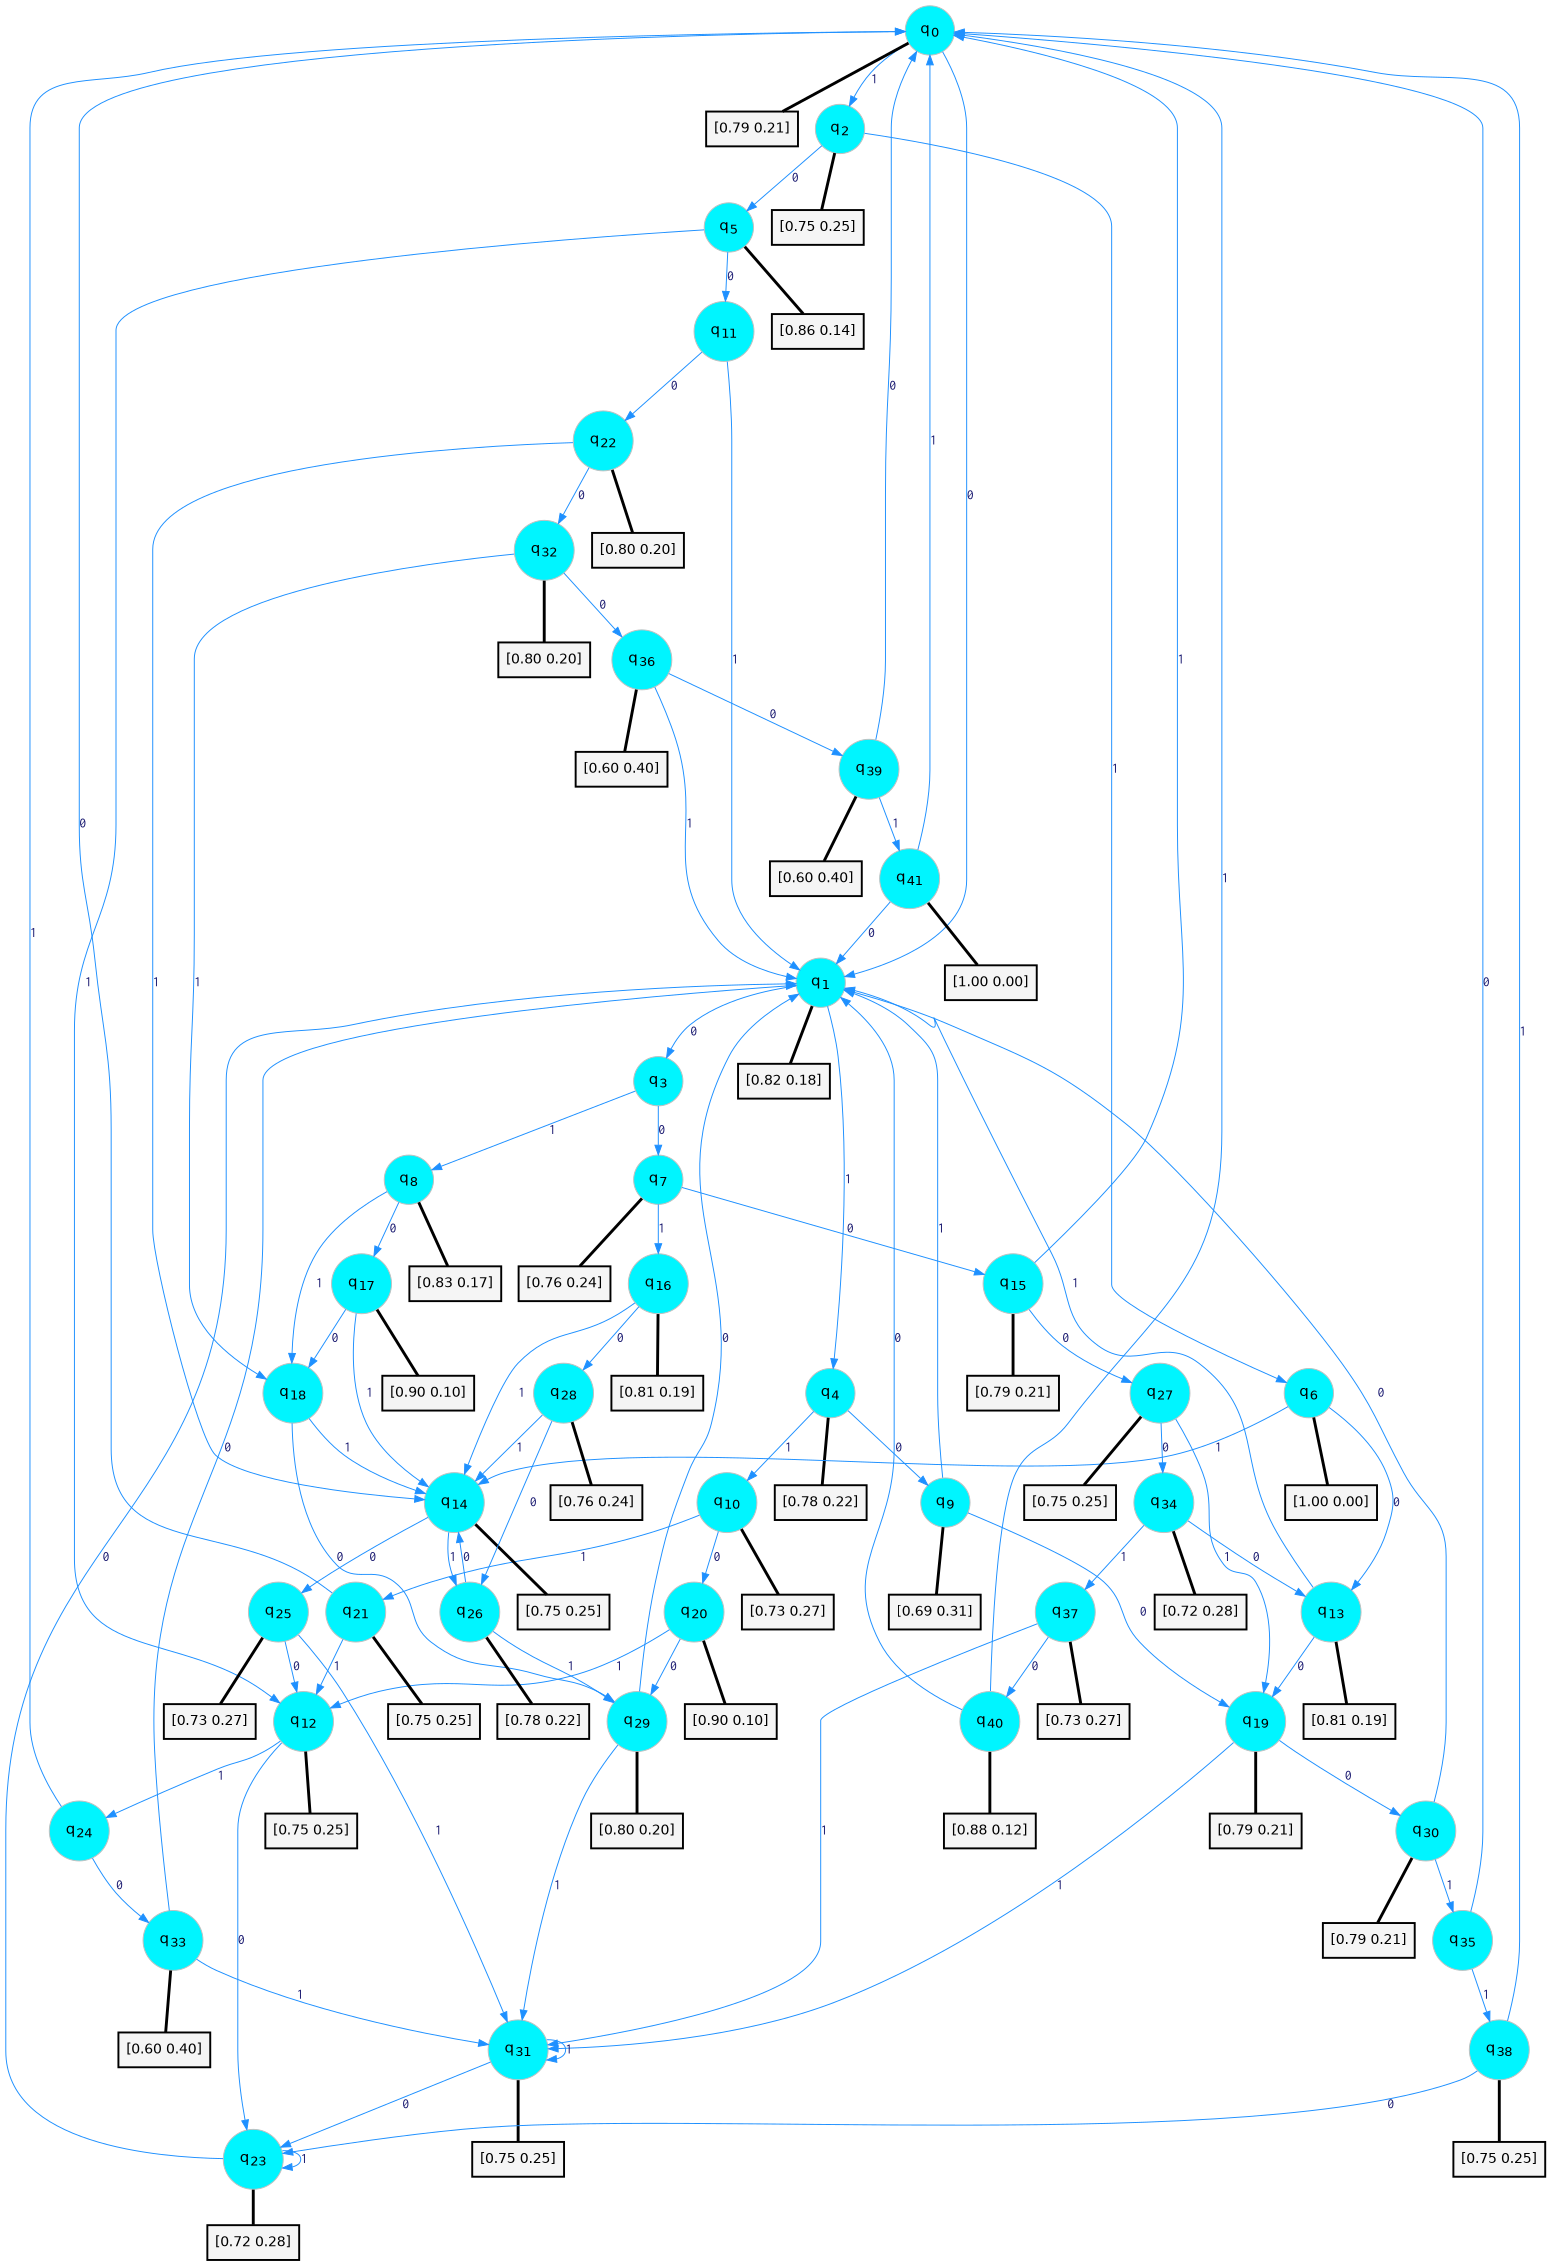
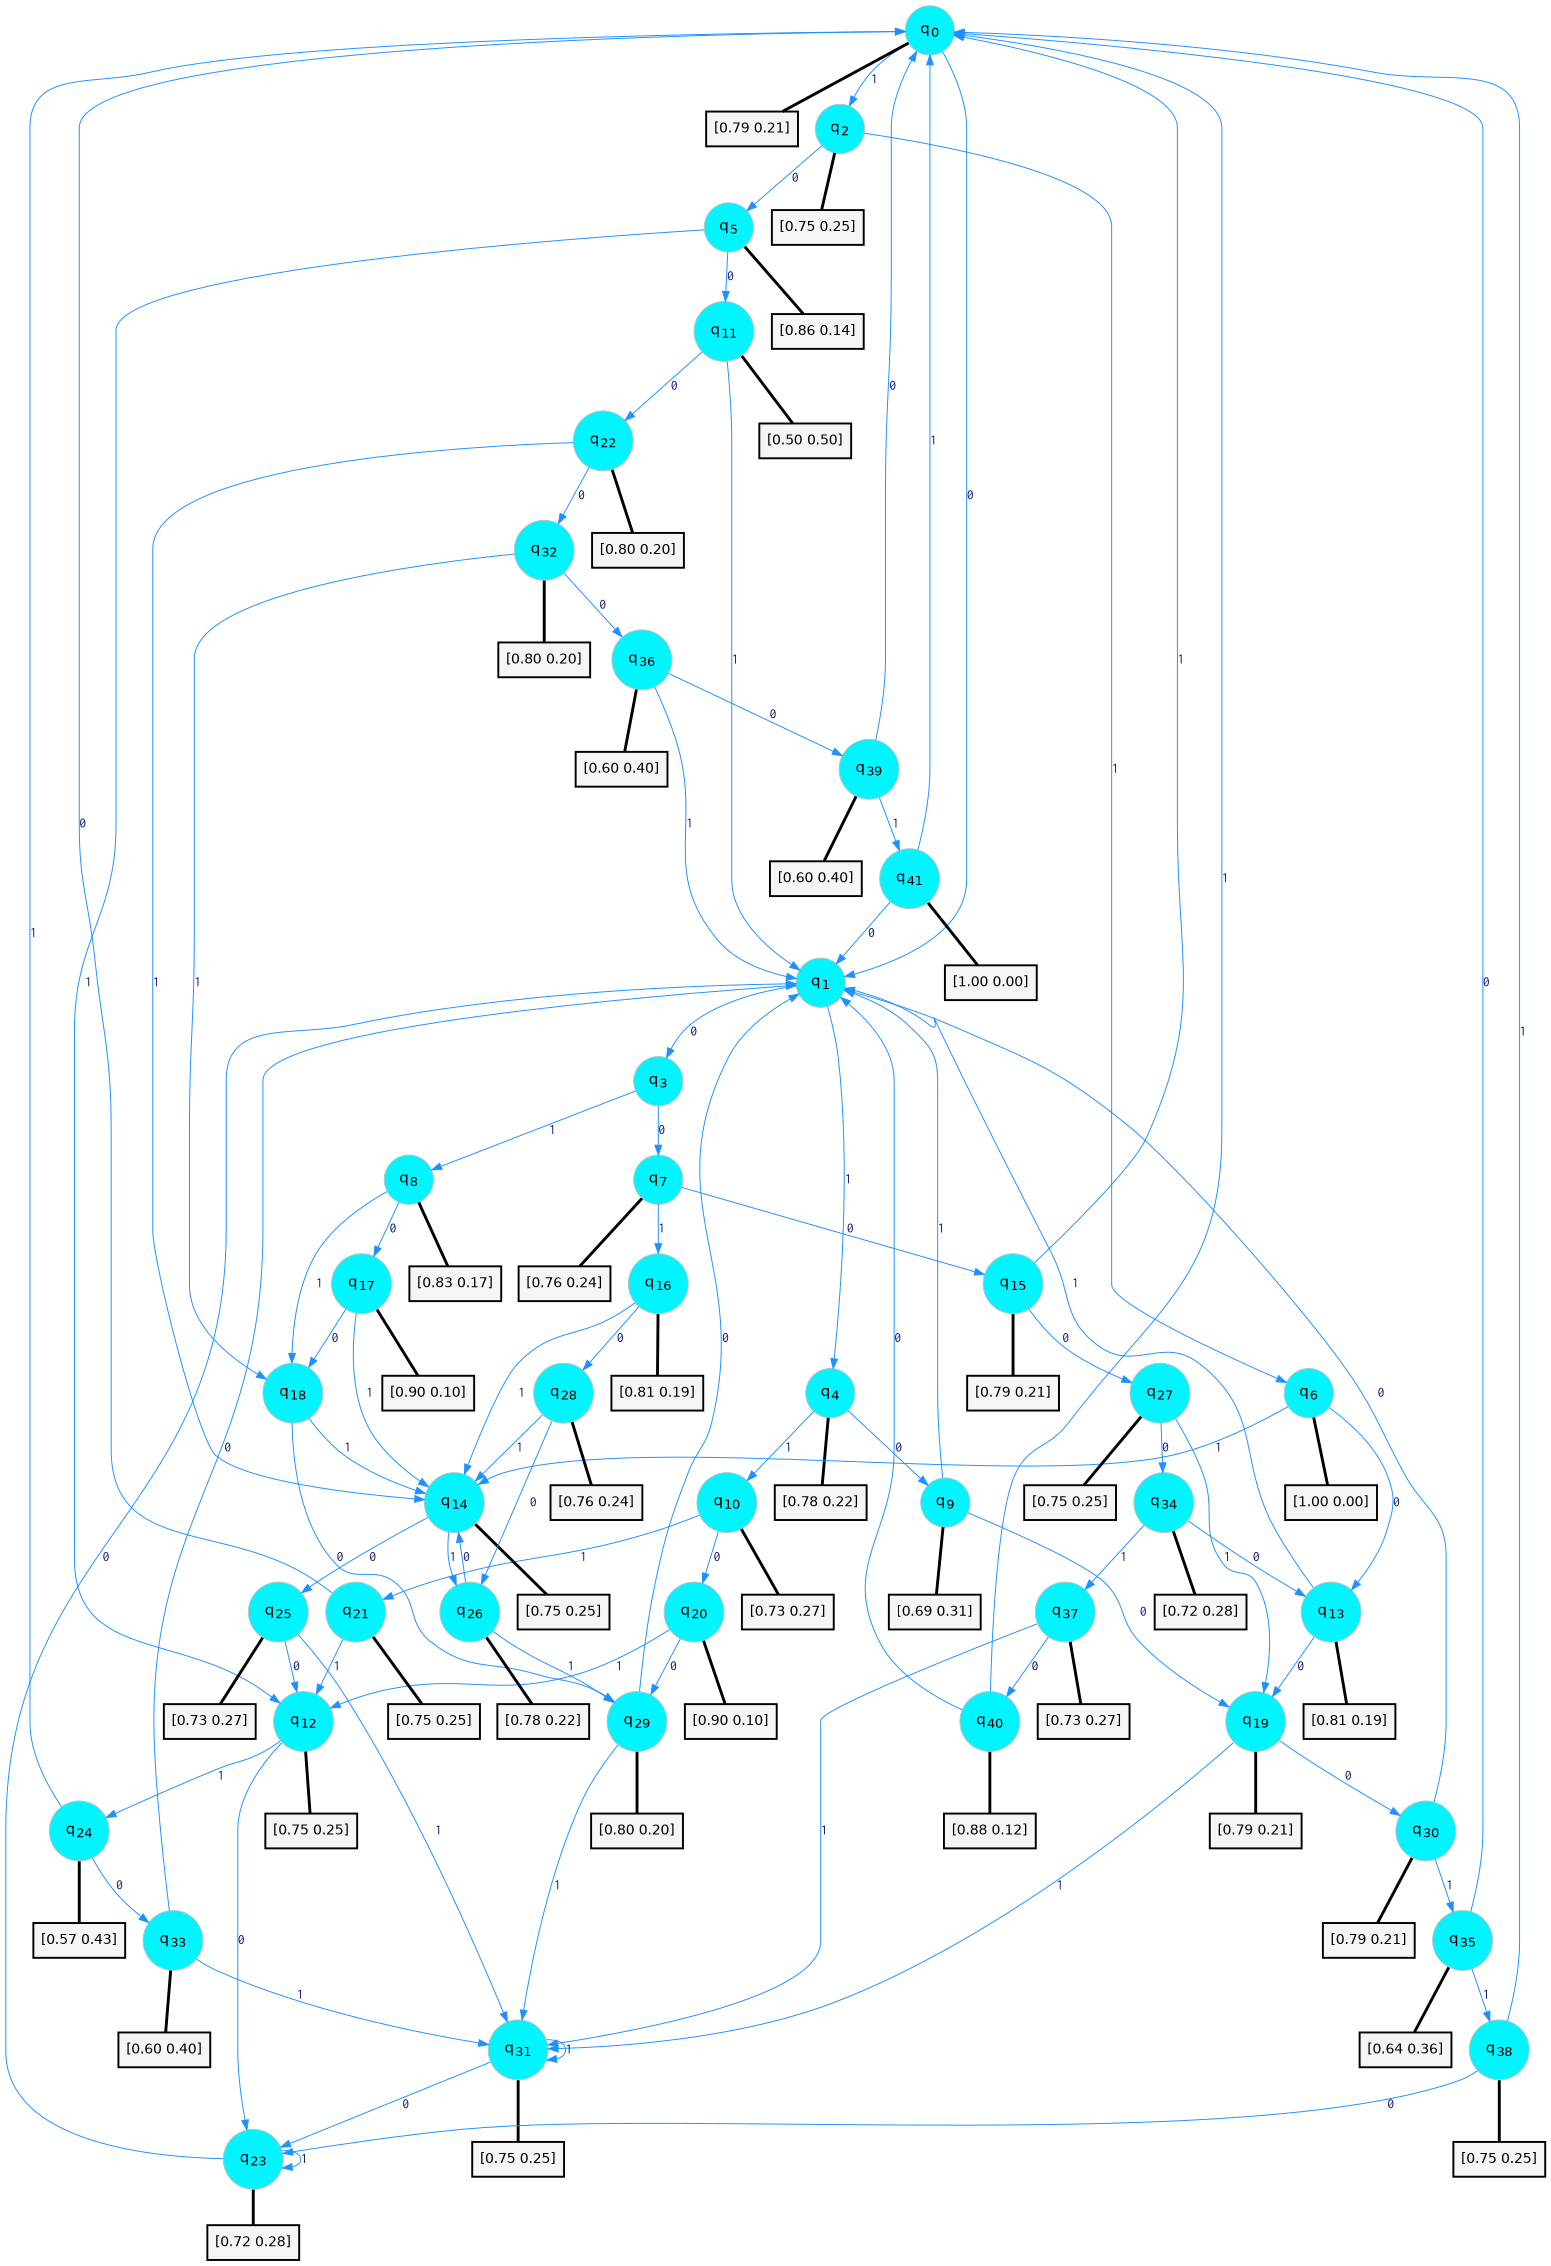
  digraph {
    rankdir=TD
    node [color=gray fillcolor=turquoise1 fontcolor=black fontname=Helvetica fontsize=16 fontweight=bold shape=circle style=filled]
    edge [arrowsize=1 color=dodgerblue1 fontcolor=midnightblue fontname=courier fontweight=bold penwidth=1 style=solid weight=20]
    n1 [label=<q<SUB>0</SUB>>]
    n2 [label=<q<SUB>1</SUB>>]
    n3 [label=<q<SUB>2</SUB>>]
    n4 [color=black fillcolor=whitesmoke fontsize=14 label="[0.79 0.21]" penwidth=2 shape=box]
    n5 [label=<q<SUB>3</SUB>>]
    n6 [label=<q<SUB>4</SUB>>]
-   n7 [color=black fillcolor=whitesmoke fontsize=14 label="[0.82 0.18]" penwidth=2 shape=box]
    n8 [label=<q<SUB>5</SUB>>]
    n9 [label=<q<SUB>6</SUB>>]
    n10 [color=black fillcolor=whitesmoke fontsize=14 label="[0.75 0.25]" penwidth=2 shape=box]
    n11 [label=<q<SUB>7</SUB>>]
    n12 [label=<q<SUB>8</SUB>>]
    n13 [label=<q<SUB>9</SUB>>]
    n14 [label=<q<SUB>10</SUB>>]
    n15 [color=black fillcolor=whitesmoke fontsize=14 label="[0.78 0.22]" penwidth=2 shape=box]
    n16 [label=<q<SUB>11</SUB>>]
    n17 [label=<q<SUB>12</SUB>>]
    n18 [color=black fillcolor=whitesmoke fontsize=14 label="[0.86 0.14]" penwidth=2 shape=box]
    n19 [label=<q<SUB>13</SUB>>]
    n20 [label=<q<SUB>14</SUB>>]
    n21 [color=black fillcolor=whitesmoke fontsize=14 label="[1.00 0.00]" penwidth=2 shape=box]
    n22 [label=<q<SUB>15</SUB>>]
    n23 [label=<q<SUB>16</SUB>>]
    n24 [color=black fillcolor=whitesmoke fontsize=14 label="[0.76 0.24]" penwidth=2 shape=box]
    n25 [label=<q<SUB>17</SUB>>]
    n26 [label=<q<SUB>18</SUB>>]
    n27 [color=black fillcolor=whitesmoke fontsize=14 label="[0.83 0.17]" penwidth=2 shape=box]
    n28 [label=<q<SUB>19</SUB>>]
    n29 [color=black fillcolor=whitesmoke fontsize=14 label="[0.69 0.31]" penwidth=2 shape=box]
    n30 [label=<q<SUB>20</SUB>>]
    n31 [label=<q<SUB>21</SUB>>]
    n32 [color=black fillcolor=whitesmoke fontsize=14 label="[0.73 0.27]" penwidth=2 shape=box]
    n33 [label=<q<SUB>22</SUB>>]
+   n34 [color=black fillcolor=whitesmoke fontsize=14 label="[0.50 0.50]" penwidth=2 shape=box]
    n35 [label=<q<SUB>23</SUB>>]
    n36 [label=<q<SUB>24</SUB>>]
    n37 [color=black fillcolor=whitesmoke fontsize=14 label="[0.75 0.25]" penwidth=2 shape=box]
    n38 [color=black fillcolor=whitesmoke fontsize=14 label="[0.81 0.19]" penwidth=2 shape=box]
    n39 [label=<q<SUB>25</SUB>>]
    n40 [label=<q<SUB>26</SUB>>]
    n41 [color=black fillcolor=whitesmoke fontsize=14 label="[0.75 0.25]" penwidth=2 shape=box]
    n42 [label=<q<SUB>27</SUB>>]
    n43 [color=black fillcolor=whitesmoke fontsize=14 label="[0.79 0.21]" penwidth=2 shape=box]
    n44 [label=<q<SUB>28</SUB>>]
    n45 [color=black fillcolor=whitesmoke fontsize=14 label="[0.81 0.19]" penwidth=2 shape=box]
    n46 [color=black fillcolor=whitesmoke fontsize=14 label="[0.90 0.10]" penwidth=2 shape=box]
    n47 [label=<q<SUB>29</SUB>>]
    n48 [label=<q<SUB>30</SUB>>]
    n49 [label=<q<SUB>31</SUB>>]
    n50 [color=black fillcolor=whitesmoke fontsize=14 label="[0.79 0.21]" penwidth=2 shape=box]
    n51 [color=black fillcolor=whitesmoke fontsize=14 label="[0.90 0.10]" penwidth=2 shape=box]
    n52 [color=black fillcolor=whitesmoke fontsize=14 label="[0.75 0.25]" penwidth=2 shape=box]
    n53 [label=<q<SUB>32</SUB>>]
    n54 [color=black fillcolor=whitesmoke fontsize=14 label="[0.80 0.20]" penwidth=2 shape=box]
    n55 [color=black fillcolor=whitesmoke fontsize=14 label="[0.72 0.28]" penwidth=2 shape=box]
    n56 [label=<q<SUB>33</SUB>>]
+   n57 [color=black fillcolor=whitesmoke fontsize=14 label="[0.57 0.43]" penwidth=2 shape=box]
    n58 [color=black fillcolor=whitesmoke fontsize=14 label="[0.73 0.27]" penwidth=2 shape=box]
    n59 [color=black fillcolor=whitesmoke fontsize=14 label="[0.78 0.22]" penwidth=2 shape=box]
    n60 [label=<q<SUB>34</SUB>>]
    n61 [color=black fillcolor=whitesmoke fontsize=14 label="[0.75 0.25]" penwidth=2 shape=box]
    n62 [color=black fillcolor=whitesmoke fontsize=14 label="[0.76 0.24]" penwidth=2 shape=box]
    n63 [color=black fillcolor=whitesmoke fontsize=14 label="[0.80 0.20]" penwidth=2 shape=box]
    n64 [label=<q<SUB>35</SUB>>]
    n65 [color=black fillcolor=whitesmoke fontsize=14 label="[0.79 0.21]" penwidth=2 shape=box]
    n66 [color=black fillcolor=whitesmoke fontsize=14 label="[0.75 0.25]" penwidth=2 shape=box]
    n67 [label=<q<SUB>36</SUB>>]
    n68 [color=black fillcolor=whitesmoke fontsize=14 label="[0.80 0.20]" penwidth=2 shape=box]
    n69 [color=black fillcolor=whitesmoke fontsize=14 label="[0.60 0.40]" penwidth=2 shape=box]
    n70 [label=<q<SUB>37</SUB>>]
    n71 [color=black fillcolor=whitesmoke fontsize=14 label="[0.72 0.28]" penwidth=2 shape=box]
    n72 [label=<q<SUB>38</SUB>>]
+   n73 [color=black fillcolor=whitesmoke fontsize=14 label="[0.64 0.36]" penwidth=2 shape=box]
    n74 [label=<q<SUB>39</SUB>>]
    n75 [color=black fillcolor=whitesmoke fontsize=14 label="[0.60 0.40]" penwidth=2 shape=box]
    n76 [label=<q<SUB>40</SUB>>]
    n77 [color=black fillcolor=whitesmoke fontsize=14 label="[0.73 0.27]" penwidth=2 shape=box]
    n78 [color=black fillcolor=whitesmoke fontsize=14 label="[0.75 0.25]" penwidth=2 shape=box]
    n79 [label=<q<SUB>41</SUB>>]
    n80 [color=black fillcolor=whitesmoke fontsize=14 label="[0.60 0.40]" penwidth=2 shape=box]
    n81 [color=black fillcolor=whitesmoke fontsize=14 label="[0.88 0.12]" penwidth=2 shape=box]
    n82 [color=black fillcolor=whitesmoke fontsize=14 label="[1.00 0.00]" penwidth=2 shape=box]
    n1 -> n2 [label=0]
    n1 -> n3 [label=1]
    n1 -> n4 [arrowhead=none color=black penwidth=3]
    n2 -> n5 [label=0]
    n2 -> n6 [label=1]
-   n2 -> n7 [arrowhead=none color=black penwidth=3]
    n3 -> n8 [label=0]
    n3 -> n9 [label=1]
    n3 -> n10 [arrowhead=none color=black penwidth=3]
    n5 -> n11 [label=0]
    n5 -> n12 [label=1]
    n6 -> n13 [label=0]
    n6 -> n14 [label=1]
    n6 -> n15 [arrowhead=none color=black penwidth=3]
    n8 -> n16 [label=0]
    n8 -> n17 [label=1]
    n8 -> n18 [arrowhead=none color=black penwidth=3]
    n9 -> n19 [label=0]
    n9 -> n20 [label=1]
    n9 -> n21 [arrowhead=none color=black penwidth=3]
    n11 -> n22 [label=0]
    n11 -> n23 [label=1]
    n11 -> n24 [arrowhead=none color=black penwidth=3]
    n12 -> n25 [label=0]
    n12 -> n26 [label=1]
    n12 -> n27 [arrowhead=none color=black penwidth=3]
    n13 -> n2 [label=1]
    n13 -> n28 [label=0]
    n13 -> n29 [arrowhead=none color=black penwidth=3]
    n14 -> n30 [label=0]
    n14 -> n31 [label=1]
    n14 -> n32 [arrowhead=none color=black penwidth=3]
    n16 -> n2 [label=1]
    n16 -> n33 [label=0]
+   n16 -> n34 [arrowhead=none color=black penwidth=3]
    n17 -> n35 [label=0]
    n17 -> n36 [label=1]
    n17 -> n37 [arrowhead=none color=black penwidth=3]
    n19 -> n2 [label=1]
    n19 -> n28 [label=0]
    n19 -> n38 [arrowhead=none color=black penwidth=3]
    n20 -> n39 [label=0]
    n20 -> n40 [label=1]
    n20 -> n41 [arrowhead=none color=black penwidth=3]
    n22 -> n1 [label=1]
    n22 -> n42 [label=0]
    n22 -> n43 [arrowhead=none color=black penwidth=3]
    n23 -> n20 [label=1]
    n23 -> n44 [label=0]
    n23 -> n45 [arrowhead=none color=black penwidth=3]
    n25 -> n20 [label=1]
    n25 -> n26 [label=0]
    n25 -> n46 [arrowhead=none color=black penwidth=3]
    n26 -> n20 [label=1]
    n26 -> n47 [label=0]
    n28 -> n48 [label=0]
    n28 -> n49 [label=1]
    n28 -> n50 [arrowhead=none color=black penwidth=3]
    n30 -> n17 [label=1]
    n30 -> n47 [label=0]
    n30 -> n51 [arrowhead=none color=black penwidth=3]
    n31 -> n1 [label=0]
    n31 -> n17 [label=1]
    n31 -> n52 [arrowhead=none color=black penwidth=3]
    n33 -> n20 [label=1]
    n33 -> n53 [label=0]
    n33 -> n54 [arrowhead=none color=black penwidth=3]
    n35 -> n2 [label=0]
    n35 -> n35 [label=1]
    n35 -> n55 [arrowhead=none color=black penwidth=3]
    n36 -> n1 [label=1]
    n36 -> n56 [label=0]
+   n36 -> n57 [arrowhead=none color=black penwidth=3]
    n39 -> n17 [label=0]
    n39 -> n49 [label=1]
    n39 -> n58 [arrowhead=none color=black penwidth=3]
    n40 -> n20 [label=0]
    n40 -> n47 [label=1]
    n40 -> n59 [arrowhead=none color=black penwidth=3]
    n42 -> n28 [label=1]
    n42 -> n60 [label=0]
    n42 -> n61 [arrowhead=none color=black penwidth=3]
    n44 -> n20 [label=1]
    n44 -> n40 [label=0]
    n44 -> n62 [arrowhead=none color=black penwidth=3]
    n47 -> n2 [label=0]
    n47 -> n49 [label=1]
    n47 -> n63 [arrowhead=none color=black penwidth=3]
    n48 -> n2 [label=0]
    n48 -> n64 [label=1]
    n48 -> n65 [arrowhead=none color=black penwidth=3]
    n49 -> n35 [label=0]
    n49 -> n49 [label=1]
    n49 -> n66 [arrowhead=none color=black penwidth=3]
    n53 -> n26 [label=1]
    n53 -> n67 [label=0]
    n53 -> n68 [arrowhead=none color=black penwidth=3]
    n56 -> n2 [label=0]
    n56 -> n49 [label=1]
    n56 -> n69 [arrowhead=none color=black penwidth=3]
    n60 -> n19 [label=0]
    n60 -> n70 [label=1]
    n60 -> n71 [arrowhead=none color=black penwidth=3]
    n64 -> n1 [label=0]
    n64 -> n72 [label=1]
+   n64 -> n73 [arrowhead=none color=black penwidth=3]
    n67 -> n2 [label=1]
    n67 -> n74 [label=0]
    n67 -> n75 [arrowhead=none color=black penwidth=3]
    n70 -> n49 [label=1]
    n70 -> n76 [label=0]
    n70 -> n77 [arrowhead=none color=black penwidth=3]
    n72 -> n1 [label=1]
    n72 -> n35 [label=0]
    n72 -> n78 [arrowhead=none color=black penwidth=3]
    n74 -> n1 [label=0]
    n74 -> n79 [label=1]
    n74 -> n80 [arrowhead=none color=black penwidth=3]
    n76 -> n1 [label=1]
    n76 -> n2 [label=0]
    n76 -> n81 [arrowhead=none color=black penwidth=3]
    n79 -> n1 [label=1]
    n79 -> n2 [label=0]
    n79 -> n82 [arrowhead=none color=black penwidth=3]
  }
